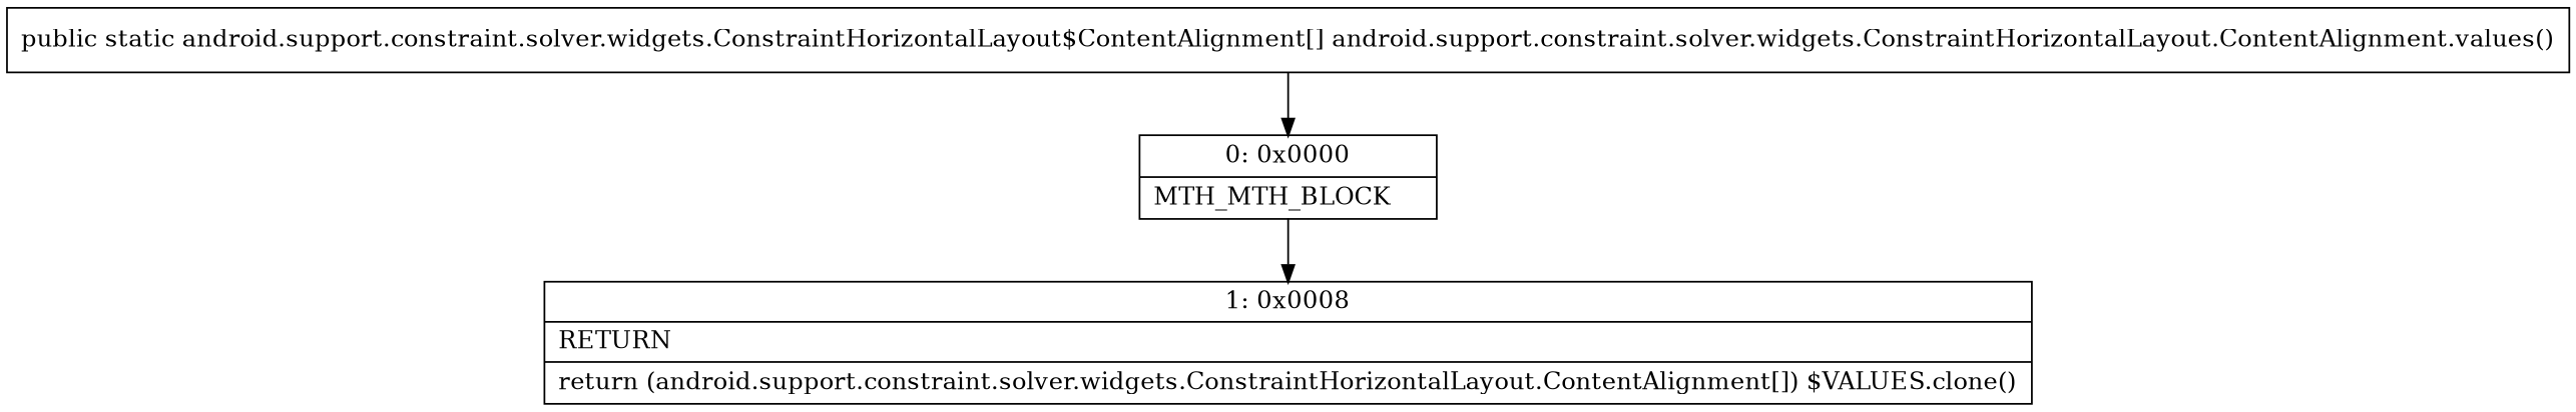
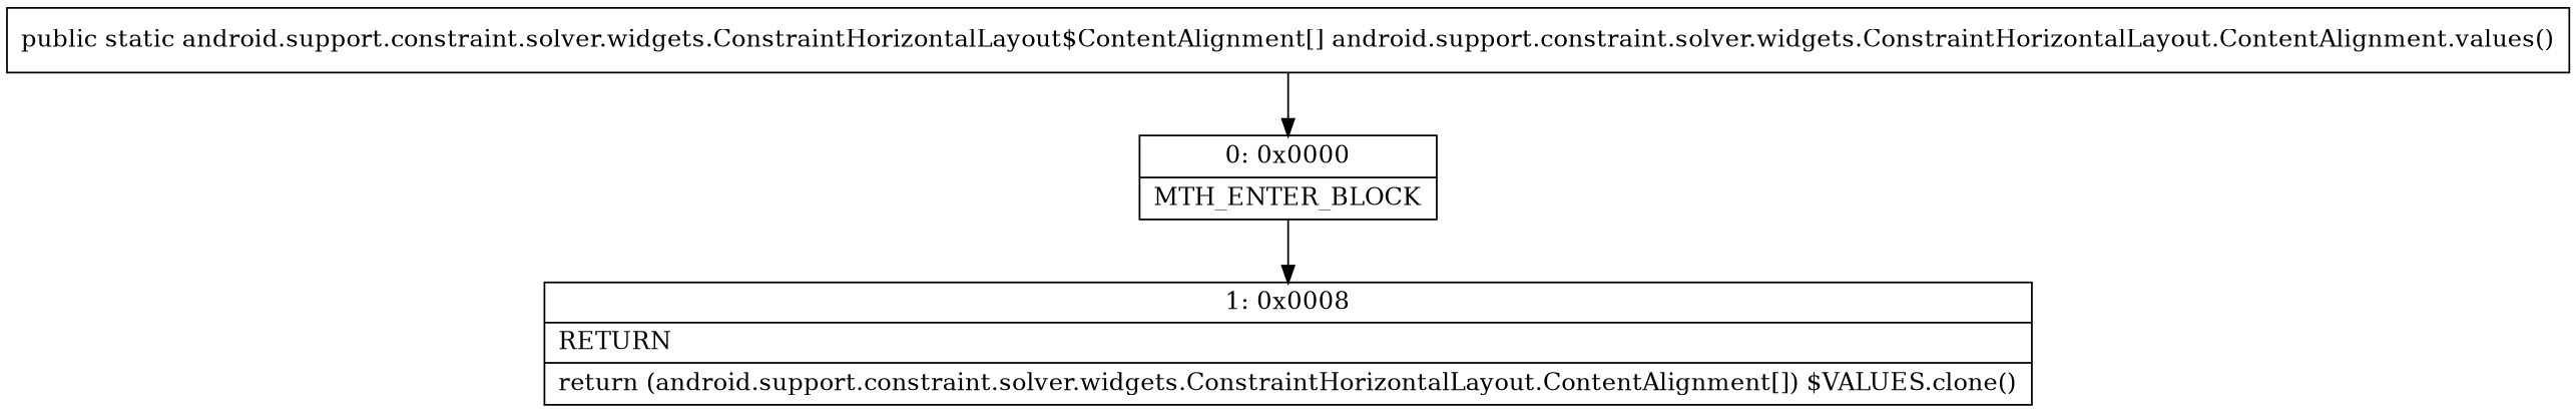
  digraph {
    node [shape=record]
-   n1 [label="{0\:\ 0x0000|MTH_MTH_BLOCK\l}"]
+   n1 [label="{0\:\ 0x0000|MTH_ENTER_BLOCK\l}"]
    n2 [label="{1\:\ 0x0008|RETURN\l|return (android.support.constraint.solver.widgets.ConstraintHorizontalLayout.ContentAlignment[]) $VALUES.clone()\l}"]
    n3 [label="{public static android.support.constraint.solver.widgets.ConstraintHorizontalLayout$ContentAlignment[] android.support.constraint.solver.widgets.ConstraintHorizontalLayout.ContentAlignment.values() }"]
    n1 -> n2
    n3 -> n1
  }
